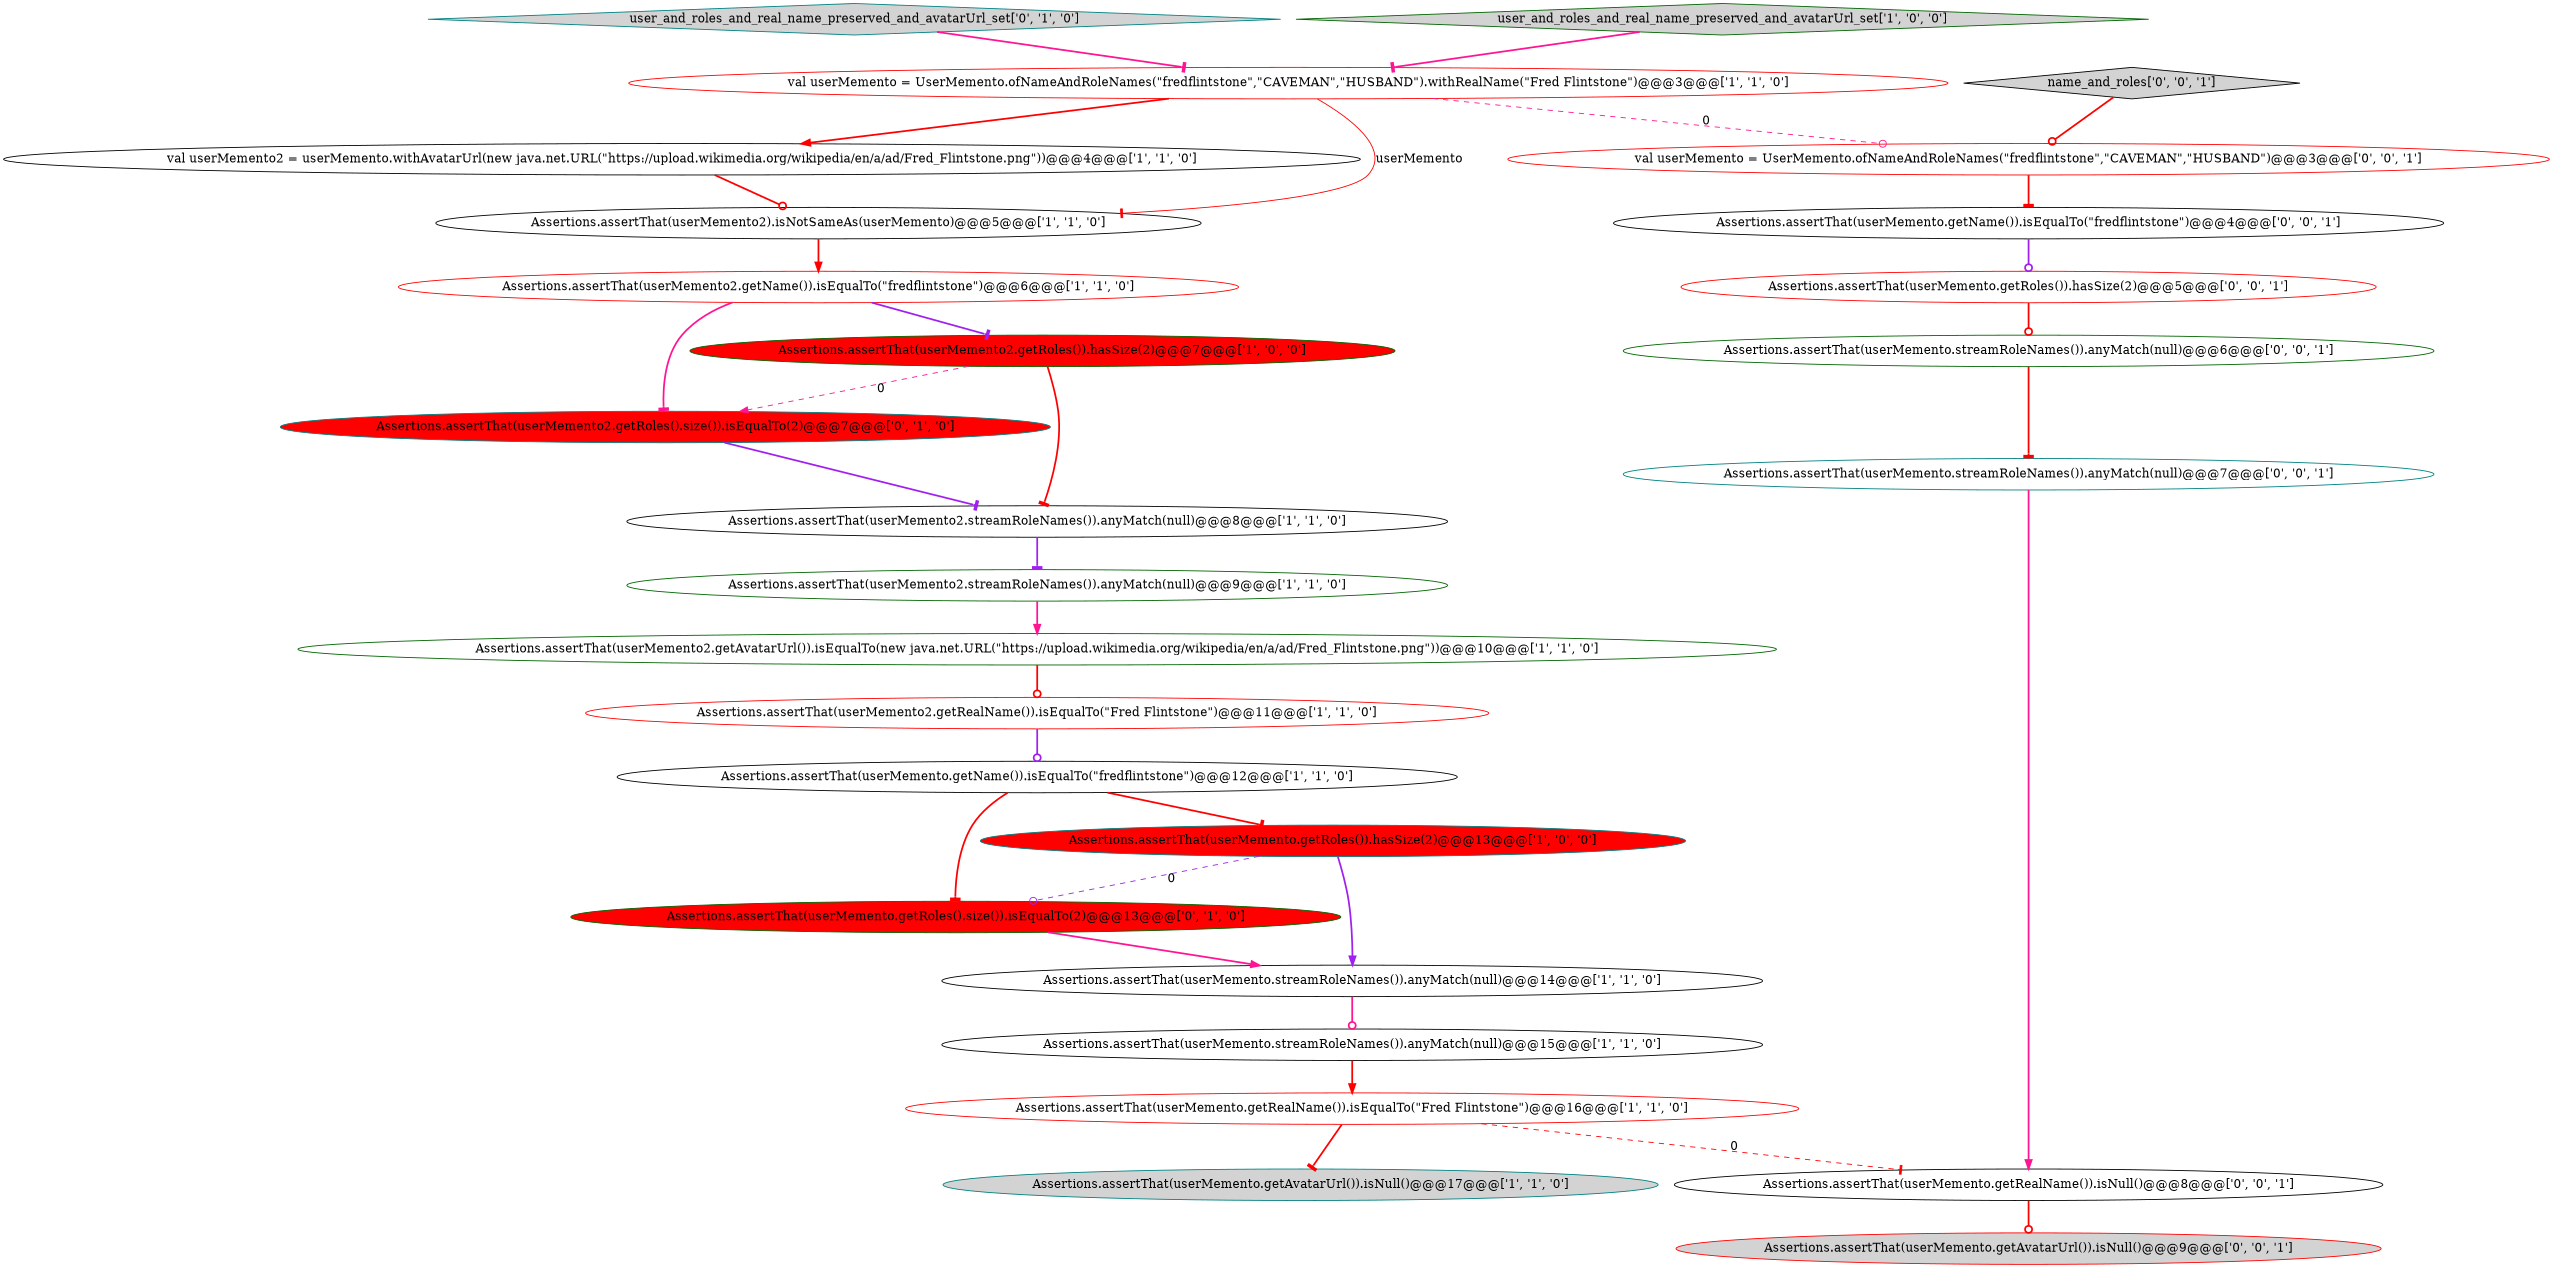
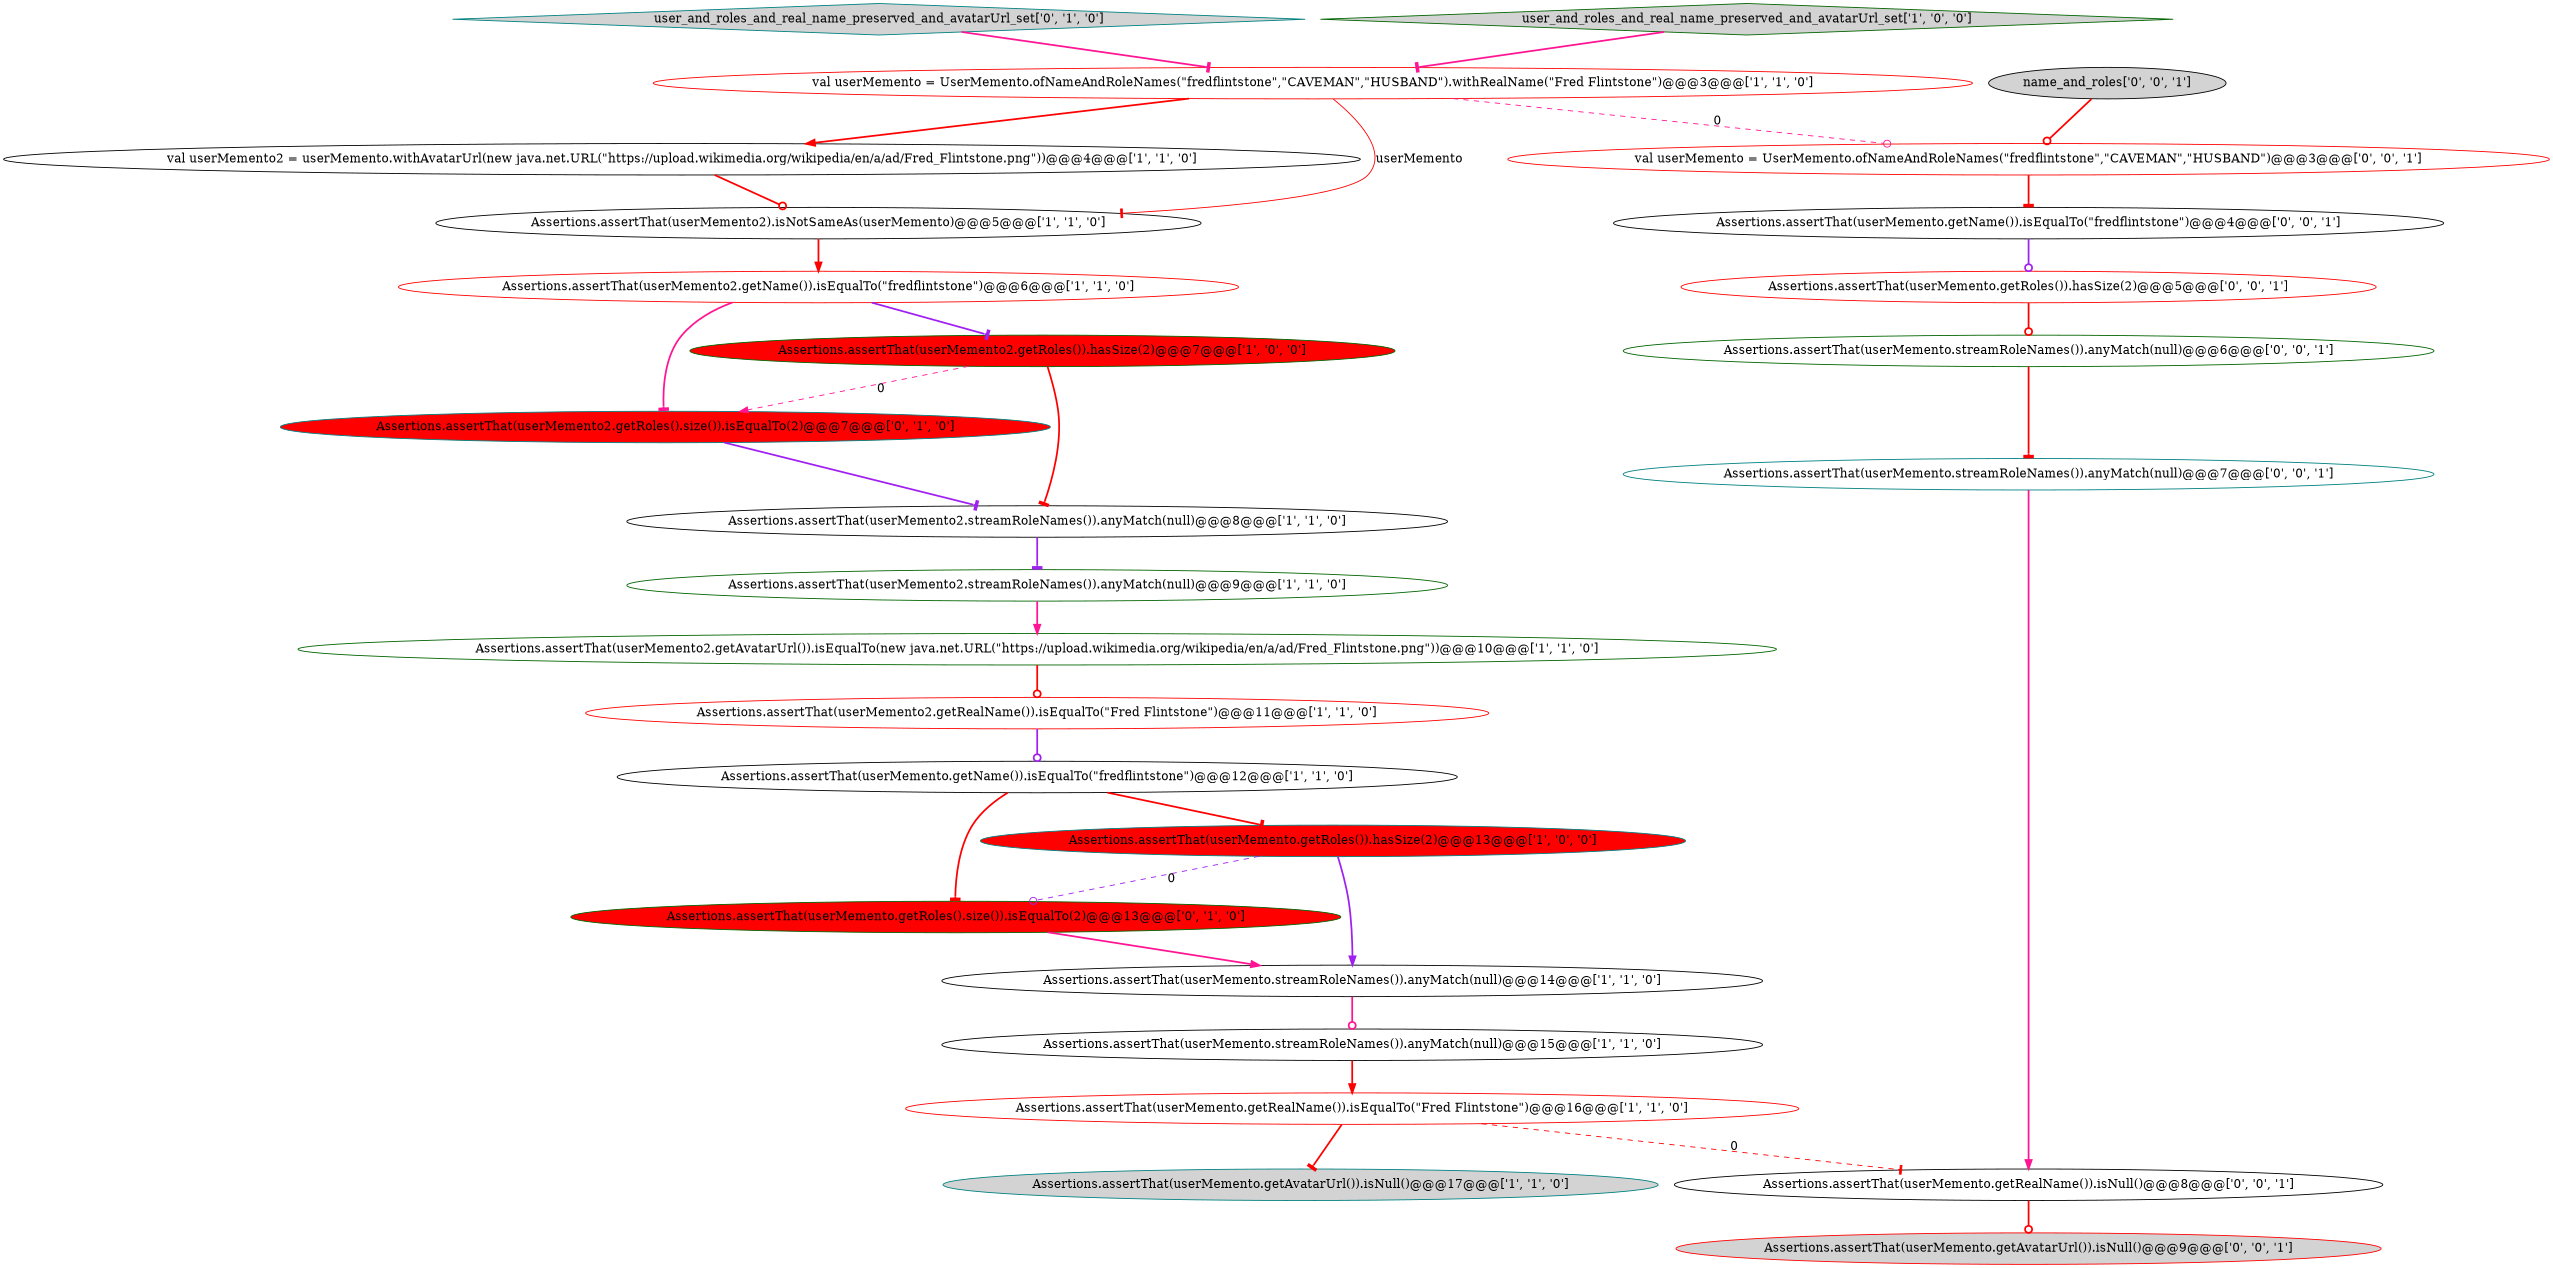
  digraph {
    node [fillcolor=white shape=ellipse style=filled color=black]
    edge [style=bold color=red arrowhead=tee]
    n1 [fillcolor=lightgray label="user_and_roles_and_real_name_preserved_and_avatarUrl_set['0', '1', '0']" shape=diamond color=teal]
    n2 [label="val userMemento = UserMemento.ofNameAndRoleNames(\"fredflintstone\",\"CAVEMAN\",\"HUSBAND\").withRealName(\"Fred Flintstone\")@@@3@@@['1', '1', '0']" color=red]
    n3 [label="Assertions.assertThat(userMemento2).isNotSameAs(userMemento)@@@5@@@['1', '1', '0']"]
    n4 [label="val userMemento = UserMemento.ofNameAndRoleNames(\"fredflintstone\",\"CAVEMAN\",\"HUSBAND\")@@@3@@@['0', '0', '1']" color=red]
    n5 [label="val userMemento2 = userMemento.withAvatarUrl(new java.net.URL(\"https://upload.wikimedia.org/wikipedia/en/a/ad/Fred_Flintstone.png\"))@@@4@@@['1', '1', '0']"]
    n6 [fillcolor=lightgray label="Assertions.assertThat(userMemento.getAvatarUrl()).isNull()@@@9@@@['0', '0', '1']" color=red]
    n7 [label="Assertions.assertThat(userMemento.streamRoleNames()).anyMatch(null)@@@7@@@['0', '0', '1']" color=teal]
    n8 [label="Assertions.assertThat(userMemento.getRealName()).isNull()@@@8@@@['0', '0', '1']"]
    n9 [label="Assertions.assertThat(userMemento2.getName()).isEqualTo(\"fredflintstone\")@@@6@@@['1', '1', '0']" color=red]
    n10 [label="Assertions.assertThat(userMemento.streamRoleNames()).anyMatch(null)@@@15@@@['1', '1', '0']"]
    n11 [label="Assertions.assertThat(userMemento.getRealName()).isEqualTo(\"Fred Flintstone\")@@@16@@@['1', '1', '0']" color=red]
    n12 [fillcolor=lightgray label="Assertions.assertThat(userMemento.getAvatarUrl()).isNull()@@@17@@@['1', '1', '0']" color=teal]
    n13 [label="Assertions.assertThat(userMemento.getName()).isEqualTo(\"fredflintstone\")@@@4@@@['0', '0', '1']"]
    n14 [label="Assertions.assertThat(userMemento.getRoles()).hasSize(2)@@@5@@@['0', '0', '1']" color=red]
    n15 [label="Assertions.assertThat(userMemento2.getAvatarUrl()).isEqualTo(new java.net.URL(\"https://upload.wikimedia.org/wikipedia/en/a/ad/Fred_Flintstone.png\"))@@@10@@@['1', '1', '0']" color=darkgreen]
    n16 [label="Assertions.assertThat(userMemento2.getRealName()).isEqualTo(\"Fred Flintstone\")@@@11@@@['1', '1', '0']" color=red]
    n17 [fillcolor=red label="Assertions.assertThat(userMemento2.getRoles().size()).isEqualTo(2)@@@7@@@['0', '1', '0']" color=teal]
    n18 [label="Assertions.assertThat(userMemento2.streamRoleNames()).anyMatch(null)@@@8@@@['1', '1', '0']"]
    n19 [label="Assertions.assertThat(userMemento.getName()).isEqualTo(\"fredflintstone\")@@@12@@@['1', '1', '0']"]
    n20 [label="Assertions.assertThat(userMemento.streamRoleNames()).anyMatch(null)@@@6@@@['0', '0', '1']" color=darkgreen]
    n21 [fillcolor=red label="Assertions.assertThat(userMemento2.getRoles()).hasSize(2)@@@7@@@['1', '0', '0']" color=darkgreen]
    n22 [label="Assertions.assertThat(userMemento2.streamRoleNames()).anyMatch(null)@@@9@@@['1', '1', '0']" color=darkgreen]
-   n23 [fillcolor=lightgray label="name_and_roles['0', '0', '1']" shape=diamond]
+   n23 [fillcolor=lightgray label="name_and_roles['0', '0', '1']"]
    n24 [fillcolor=red label="Assertions.assertThat(userMemento.getRoles().size()).isEqualTo(2)@@@13@@@['0', '1', '0']" color=darkgreen]
    n25 [label="Assertions.assertThat(userMemento.streamRoleNames()).anyMatch(null)@@@14@@@['1', '1', '0']"]
    n26 [fillcolor=lightgray label="user_and_roles_and_real_name_preserved_and_avatarUrl_set['1', '0', '0']" shape=diamond color=darkgreen]
    n27 [fillcolor=red label="Assertions.assertThat(userMemento.getRoles()).hasSize(2)@@@13@@@['1', '0', '0']" color=teal]
    n1 -> n2 [color=deeppink]
    n2 -> n3 [label=userMemento style=solid]
    n2 -> n4 [label=0 style=dashed color=deeppink arrowhead=odot]
    n2 -> n5 [arrowhead=normal]
    n3 -> n9 [arrowhead=normal]
    n4 -> n13
    n5 -> n3 [arrowhead=odot]
    n7 -> n8 [color=deeppink arrowhead=normal]
    n8 -> n6 [arrowhead=odot]
    n9 -> n17 [color=deeppink]
    n9 -> n21 [color=purple]
    n10 -> n11 [arrowhead=normal]
    n11 -> n8 [label=0 style=dashed]
    n11 -> n12
    n13 -> n14 [color=purple arrowhead=odot]
    n14 -> n20 [arrowhead=odot]
    n15 -> n16 [arrowhead=odot]
    n16 -> n19 [color=purple arrowhead=odot]
    n17 -> n18 [color=purple]
    n18 -> n22 [color=purple]
    n19 -> n24
    n19 -> n27
    n20 -> n7
    n21 -> n17 [label=0 style=dashed color=deeppink arrowhead=normal]
    n21 -> n18
    n22 -> n15 [color=deeppink arrowhead=normal]
    n23 -> n4 [arrowhead=odot]
    n24 -> n25 [color=deeppink arrowhead=normal]
    n25 -> n10 [color=deeppink arrowhead=odot]
    n26 -> n2 [color=deeppink]
    n27 -> n24 [label=0 style=dashed color=purple arrowhead=odot]
    n27 -> n25 [color=purple arrowhead=normal]
  }
